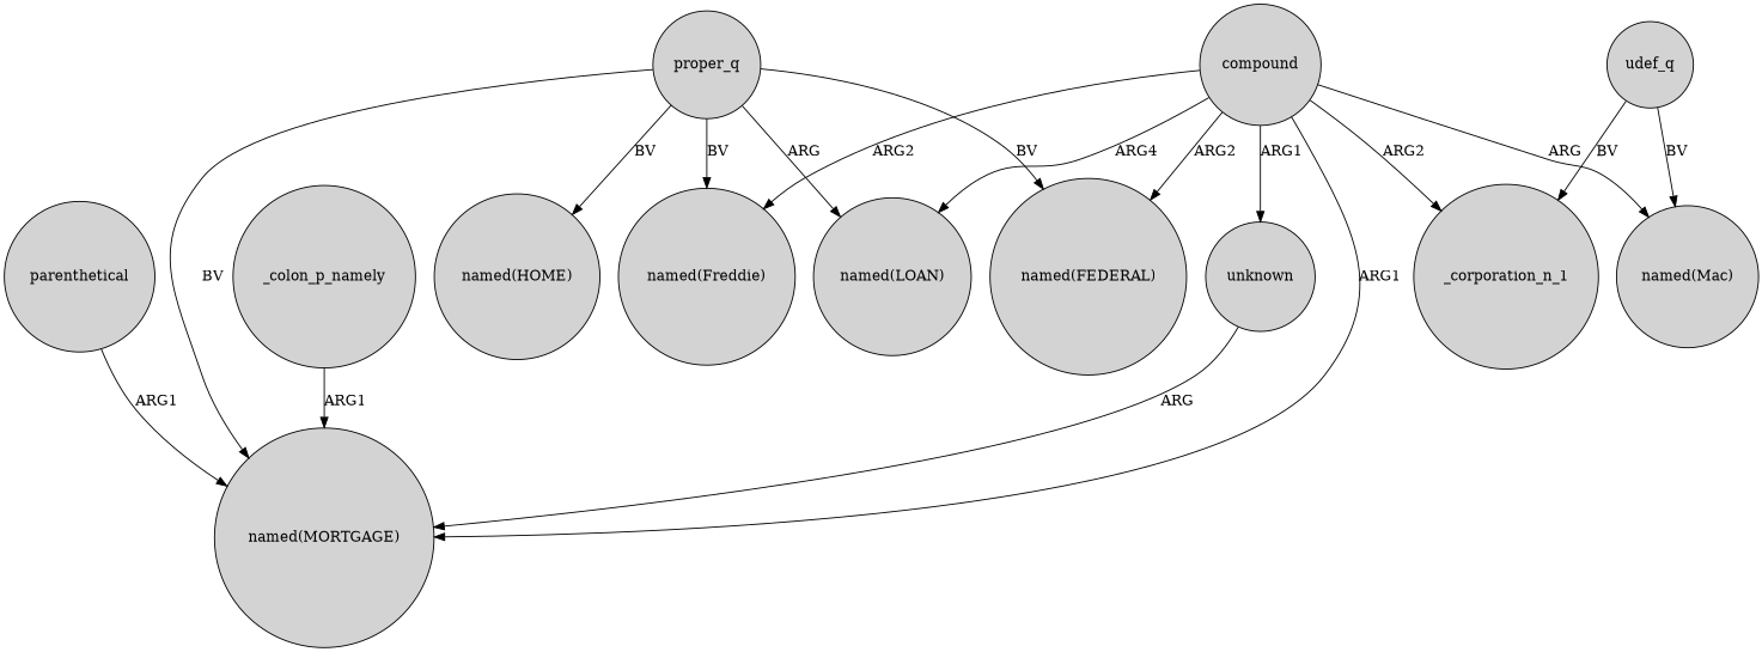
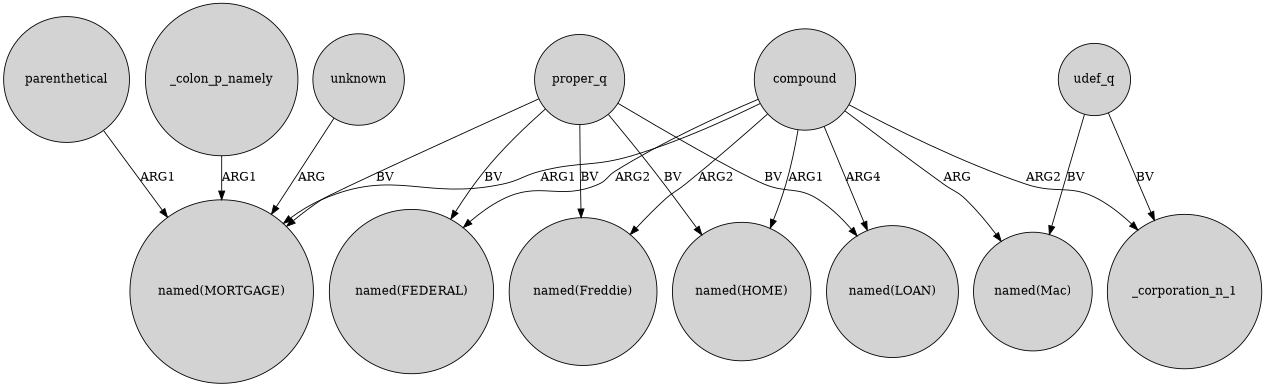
  digraph {
    node [shape=circle style=filled]
    parenthetical
    "named(MORTGAGE)"
    proper_q
    "named(LOAN)"
    "named(HOME)"
    "named(Freddie)"
    "named(FEDERAL)"
    _colon_p_namely
    udef_q
    "named(Mac)"
    _corporation_n_1
    compound
    unknown
    parenthetical -> "named(MORTGAGE)" [label=ARG1]
    proper_q -> "named(MORTGAGE)" [label=BV]
-   proper_q -> "named(LOAN)" [label=ARG]
+   proper_q -> "named(LOAN)" [label=BV]
    proper_q -> "named(HOME)" [label=BV]
    proper_q -> "named(Freddie)" [label=BV]
    proper_q -> "named(FEDERAL)" [label=BV]
    _colon_p_namely -> "named(MORTGAGE)" [label=ARG1]
    udef_q -> "named(Mac)" [label=BV]
    udef_q -> _corporation_n_1 [label=BV]
    compound -> "named(MORTGAGE)" [label=ARG1]
    compound -> "named(LOAN)" [label=ARG4]
-   compound -> unknown [label=ARG1]
+   compound -> "named(HOME)" [label=ARG1]
    compound -> "named(Freddie)" [label=ARG2]
    compound -> "named(FEDERAL)" [label=ARG2]
    compound -> "named(Mac)" [label=ARG]
    compound -> _corporation_n_1 [label=ARG2]
    unknown -> "named(MORTGAGE)" [label=ARG]
  }
